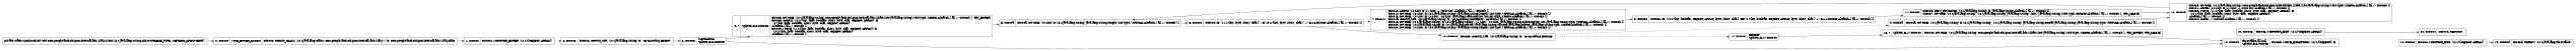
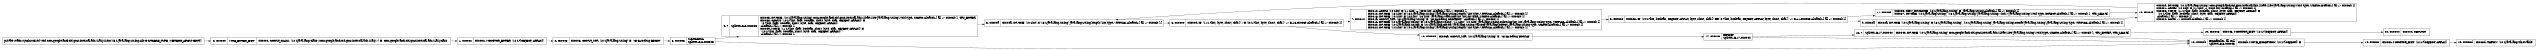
  digraph {
    rankdir=LR
    node [shape=record]
-   n1 [label="{0\:\ 0x0000|MTH_ENTER_BLOCK\l|0x0000: CONST_CLASS  (r2 I:java.lang.Class\<com.google.android.gms.internal.ads.zzazy\>) =  com.google.android.gms.internal.ads.zzazy.class \l}"]
+   n1 [label="{0\:\ 0x0000|MTH_ENTER_EXIT\l|0x0000: CONST_CLASS  (r2 I:java.lang.Class\<com.google.android.gms.internal.ads.zzazy\>) =  com.google.android.gms.internal.ads.zzazy.class \l}"]
    n2 [label="{1\:\ 0x0002|0x0002: MONITOR_ENTER  (r2 I:?[OBJECT, ARRAY]) \l}"]
    n3 [label="{2\:\ 0x0003|0x0003: CONST_STR  (r0 I:java.lang.String) =  \"GMA Debug BEGIN\" \l}"]
    n4 [label="{3\:\ 0x0005|SYNTHETIC\lSplitter:B:3:0x0305\l}"]
    n5 [label="{4\:\ ?|Splitter:B:3:0x0005\l|0x0005: INVOKE  (r0 I:java.lang.String) com.google.android.gms.internal.ads.zzbae.zzeo(java.lang.String):void type: STATIC A[Catch:\{ all \-\> 0x003b \}, TRY_ENTER]\l0x0008: CONST  (r0 I:?[int, float, boolean, short, byte, char, OBJECT, ARRAY]) = \l  (0 ?[int, float, boolean, short, byte, char, OBJECT, ARRAY])\l A[Catch:\{ all \-\> 0x003b \}]\l0x0009: MOVE  (r1 I:?[int, float, boolean, short, byte, char, OBJECT, ARRAY]) = \l  (r0 I:?[int, float, boolean, short, byte, char, OBJECT, ARRAY])\l A[Catch:\{ all \-\> 0x003b \}]\l}"]
-   n6 [label="{13\:\ 0x003b|Throwable: all null\lSplitter:B:3:0x0005\l|0x003b: MOVE_EXCEPTION  (r0 I:?[OBJECT]) =  \l}"]
+   n6 [label="{13\:\ 0x003b|ExcHandler: all null\lSplitter:B:3:0x0005\l|0x003b: MOVE_EXCEPTION  (r0 I:?[OBJECT]) =  \l}"]
    n7 [label="{5\:\ 0x000a|0x000a: INVOKE  (r0 I:int) = (r5 I:java.lang.String) java.lang.String.length():int type: VIRTUAL A[Catch:\{ all \-\> 0x003b \}]\l}"]
    n8 [label="{14\:\ 0x003c|0x003c: MONITOR_EXIT  (r2 I:?[OBJECT, ARRAY]) \l}"]
    n9 [label="{6\:\ 0x000e|0x000e: IF  (r1 I:?[int, byte, short, char]) \>= (r0 I:?[int, byte, short, char])  \-\> B:16:0x003e A[Catch:\{ all \-\> 0x003b \}]\l}"]
    n10 [label="{7\:\ 0x0010|0x0010: ARITH  (r0 I:int) = (r1 I:int) + (4000 int) A[Catch:\{ all \-\> 0x003b \}]\l0x0012: INVOKE  (r3 I:int) = (r5 I:java.lang.String) java.lang.String.length():int type: VIRTUAL A[Catch:\{ all \-\> 0x003b \}]\l0x0016: INVOKE  (r0 I:int) = (r0 I:int), (r3 I:int) java.lang.Math.min(int, int):int type: STATIC A[Catch:\{ all \-\> 0x003b \}]\l0x001a: CONST_STR  (r3 I:java.lang.String) =  \"GMA Debug CONTENT \" A[Catch:\{ all \-\> 0x003b \}]\l0x001c: INVOKE  (r0 I:java.lang.String) = (r5 I:java.lang.String), (r1 I:int), (r0 I:int) java.lang.String.substring(int, int):java.lang.String type: VIRTUAL A[Catch:\{ all \-\> 0x003b \}]\l0x0020: INVOKE  (r0 I:java.lang.String) = (r0 I:java.lang.Object) java.lang.String.valueOf(java.lang.Object):java.lang.String type: STATIC A[Catch:\{ all \-\> 0x003b \}]\l0x0024: INVOKE  (r4 I:int) = (r0 I:java.lang.String) java.lang.String.length():int type: VIRTUAL A[Catch:\{ all \-\> 0x003b \}]\l}"]
    n11 [label="{16\:\ 0x003e|0x003e: CONST_STR  (r0 I:java.lang.String) =  \"GMA Debug FINISH\" \l}"]
    n12 [label="{8\:\ 0x0028|0x0028: IF  (r4 I:?[int, boolean, OBJECT, ARRAY, byte, short, char]) == (0 ?[int, boolean, OBJECT, ARRAY, byte, short, char])  \-\> B:11:0x0035 A[Catch:\{ all \-\> 0x003b \}]\l}"]
    n13 [label="{17\:\ 0x0040|DIRECT\lSplitter:B:17:0x0040\l}"]
    n14 [label="{9\:\ 0x002a|0x002a: INVOKE  (r0 I:java.lang.String) = (r3 I:java.lang.String), (r0 I:java.lang.String) java.lang.String.concat(java.lang.String):java.lang.String type: VIRTUAL A[Catch:\{ all \-\> 0x003b \}]\l}"]
    n15 [label="{11\:\ 0x0035|0x0035: NEW_INSTANCE  (r0 I:java.lang.String) =  java.lang.String A[Catch:\{ all \-\> 0x003b \}]\l0x0037: INVOKE  (r0 I:java.lang.String), (r3 I:java.lang.String) java.lang.String.\<init\>(java.lang.String):void type: DIRECT A[Catch:\{ all \-\> 0x003b \}, TRY_LEAVE]\l}"]
    n16 [label="{10\:\ 0x002e|0x002e: INVOKE  (r0 I:java.lang.String) com.google.android.gms.internal.ads.zzbae.zzeo(java.lang.String):void type: STATIC A[Catch:\{ all \-\> 0x003b \}]\l0x0031: ARITH  (r0 I:int) = (r1 I:int) + (4000 int) A[Catch:\{ all \-\> 0x003b \}]\l0x0033: MOVE  (r1 I:?[int, float, boolean, short, byte, char, OBJECT, ARRAY]) = \l  (r0 I:?[int, float, boolean, short, byte, char, OBJECT, ARRAY])\l A[Catch:\{ all \-\> 0x003b \}]\l0x0034: GOTO  \-\> 0x000a A[Catch:\{ all \-\> 0x003b \}]\l}"]
    n17 [label="{15\:\ 0x003d|0x003d: THROW  (r0 I:java.lang.Throwable) \l}"]
    n18 [label="{18\:\ ?|Splitter:B:17:0x0040\l|0x0040: INVOKE  (r0 I:java.lang.String) com.google.android.gms.internal.ads.zzbae.zzeo(java.lang.String):void type: STATIC A[Catch:\{ all \-\> 0x003b \}, TRY_ENTER, TRY_LEAVE]\l}"]
    n19 [label="{19\:\ 0x0043|0x0043: MONITOR_EXIT  (r2 I:?[OBJECT, ARRAY]) \l}"]
    n20 [label="{20\:\ 0x0044|0x0044: RETURN   \l}"]
    n21 [label="{private static synchronized void com.google.android.gms.internal.ads.zzazy.zzem((r5 I:java.lang.String A[IMMUTABLE_TYPE, METHOD_ARGUMENT])) }"]
    n1 -> n2
    n2 -> n3 [style=dashed]
    n3 -> n4
    n4 -> n5
    n4 -> n6
    n5 -> n7
+   n6 -> n8
    n7 -> n9
    n8 -> n17
    n9 -> n10 [style=dashed]
    n9 -> n11
    n10 -> n12
-   n11 -> n13 [style=dashed]
-   n11 -> n14 [style=dashed]
+   n11 -> n13
+   n12 -> n14 [style=dashed]
    n12 -> n15
+   n13 -> n6
    n13 -> n18
    n14 -> n16
    n15 -> n16
    n16 -> n7
    n18 -> n6
+   n18 -> n19
    n19 -> n20
    n21 -> n1
  }
